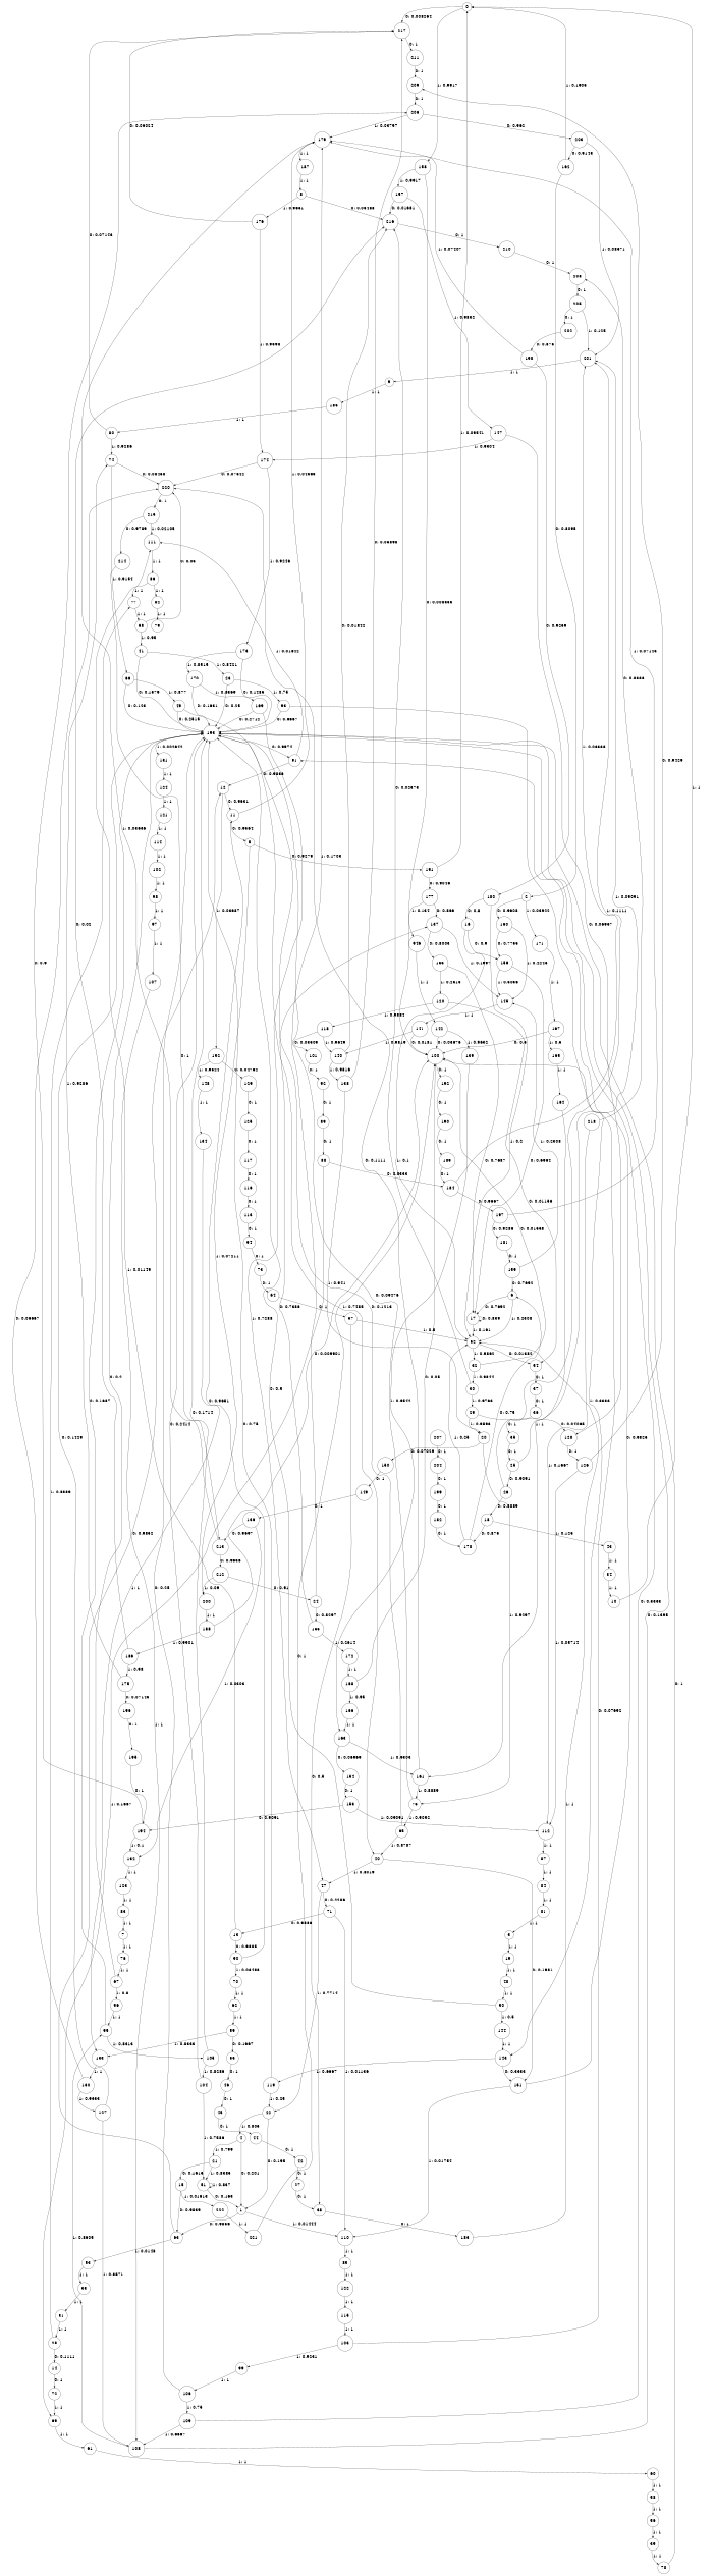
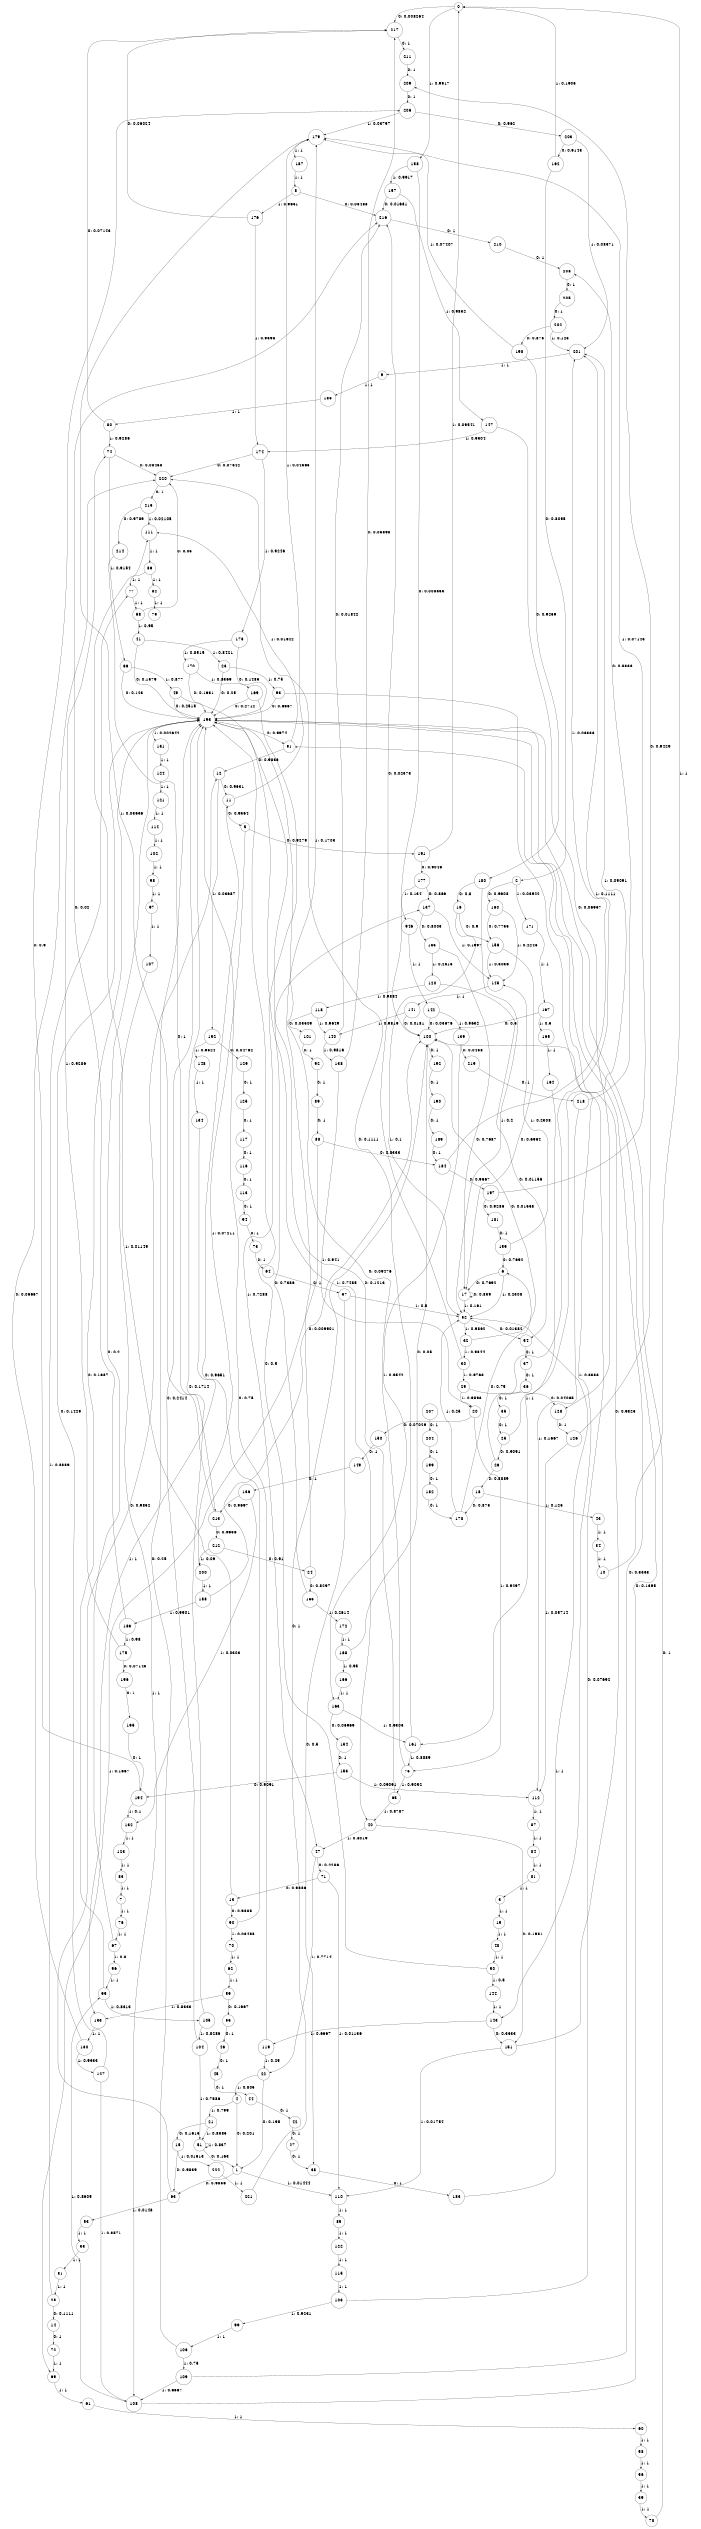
  digraph {
    node [fontsize=24 shape=circle]
    edge [fontsize=24]
    0
    217
    158
    211
    100
    157
    209
    192
    216
    147
    1
    63
    110
    12
    53
    85
    11
    152
    33
    122
    2
    160
    171
    156
    145
    167
    17
    141
    165
    3
    19
    48
    50
    4
    21
    15
    51
    222
    5
    191
    200
    177
    188
    137
    n45 [label=946]
    186
    6
    52
    32
    54
    30
    37
    7
    76
    67
    193
    96
    8
    176
    210
    174
    208
    220
    173
    9
    185
    80
    74
    10
    179
    187
    129
    148
    125
    134
    13
    90
    111
    70
    86
    62
    77
    82
    14
    72
    69
    61
    221
    16
    18
    178
    43
    34
    144
    20
    150
    75
    149
    65
    136
    91
    131
    40
    22
    23
    93
    143
    124
    151
    119
    24
    155
    172
    135
    168
    25
    26
    201
    27
    38
    183
    28
    68
    41
    29
    128
    126
    112
    31
    190
    35
    36
    39
    78
    47
    71
    42
    44
    45
    46
    49
    55
    56
    57
    58
    59
    133
    130
    127
    60
    64
    66
    95
    105
    215
    214
    73
    81
    79
    83
    84
    115
    103
    87
    88
    184
    197
    181
    89
    92
    94
    104
    97
    107
    108
    98
    99
    106
    109
    189
    101
    102
    113
    114
    116
    117
    118
    140
    138
    120
    121
    123
    206
    203
    132
    213
    212
    139
+   219
    163
    218
    154
    161
    153
    142
    170
    194
    166
    159
    162
    164
    169
    175
    196
    195
    180
    182
    198
    199
    202
    204
    205
    207
    0 -> 217 [label="0: 0.008264  "]
    0 -> 158 [label="1: 0.9917   "]
    217 -> 211 [label="0: 1        "]
    158 -> 100 [label="0: 0.008333  "]
    158 -> 157 [label="1: 0.9917   "]
    211 -> 209 [label="0: 1        "]
    100 -> 192 [label="0: 1        "]
    157 -> 216 [label="0: 0.01681  "]
    157 -> 147 [label="1: 0.9832   "]
    209 -> 206 [label="0: 1        "]
    192 -> 190 [label="0: 1        "]
    216 -> 210 [label="0: 1        "]
    147 -> 174 [label="1: 0.9304   "]
    147 -> 128 [label="0: 0.06957  "]
    1 -> 63 [label="0: 0.9856   "]
    1 -> 110 [label="1: 0.01444  "]
    63 -> 12 [label="0: 0.9852   "]
    63 -> 53 [label="1: 0.0148   "]
    110 -> 85 [label="1: 1        "]
    12 -> 11 [label="0: 0.9631   "]
    12 -> 152 [label="1: 0.03687  "]
    53 -> 33 [label="1: 1        "]
    85 -> 122 [label="1: 1        "]
    11 -> 5 [label="0: 0.9564   "]
    11 -> 179 [label="1: 0.04363  "]
    152 -> 129 [label="0: 0.04762  "]
    152 -> 148 [label="1: 0.9524   "]
    33 -> 31 [label="1: 1        "]
    122 -> 115 [label="1: 1        "]
    2 -> 160 [label="0: 0.9608   "]
    2 -> 171 [label="1: 0.03922  "]
    160 -> 156 [label="0: 0.7755   "]
    160 -> 145 [label="1: 0.2245   "]
    171 -> 167 [label="1: 1        "]
    156 -> 145 [label="1: 0.3036   "]
    156 -> 17 [label="0: 0.6964   "]
    145 -> 141 [label="1: 1        "]
    167 -> 100 [label="0: 0.5      "]
    167 -> 165 [label="1: 0.5      "]
    17 -> 17 [label="0: 0.839    "]
    17 -> 52 [label="1: 0.161    "]
    141 -> 100 [label="0: 0.0181   "]
    141 -> 140 [label="1: 0.9819   "]
    165 -> 164 [label="1: 1        "]
    3 -> 19 [label="1: 1        "]
    19 -> 48 [label="1: 1        "]
    48 -> 50 [label="1: 1        "]
    50 -> 193 [label="0: 0.5      "]
    50 -> 144 [label="1: 0.5      "]
    4 -> 1 [label="0: 0.201    "]
    4 -> 21 [label="1: 0.799    "]
    21 -> 15 [label="0: 0.1615   "]
    21 -> 51 [label="1: 0.8385   "]
    15 -> 63 [label="0: 0.9839   "]
    15 -> 222 [label="1: 0.01613  "]
    51 -> 1 [label="0: 0.163    "]
    51 -> 51 [label="1: 0.837    "]
    222 -> 221 [label="1: 1        "]
    5 -> 191 [label="0: 0.9279   "]
    5 -> 200 [label="1: 0.07211  "]
    191 -> 0 [label="1: 0.09541  "]
    191 -> 177 [label="0: 0.9046   "]
    200 -> 188 [label="1: 1        "]
    177 -> 137 [label="0: 0.866    "]
    177 -> n45 [label="1: 0.134    "]
    188 -> 100 [label="0: 0.009901  "]
    188 -> 186 [label="1: 0.9901   "]
    137 -> 145 [label="1: 0.1997   "]
    137 -> 135 [label="0: 0.8003   "]
    n45 -> 142 [label="1: 1        "]
    186 -> 216 [label="0: 0.02     "]
    186 -> 175 [label="1: 0.98     "]
    6 -> 17 [label="0: 0.7692   "]
    6 -> 52 [label="1: 0.2308   "]
    52 -> 32 [label="1: 0.9862   "]
    52 -> 54 [label="0: 0.01382  "]
    32 -> 100 [label="0: 0.01558  "]
    32 -> 30 [label="1: 0.9844   "]
    54 -> 37 [label="0: 1        "]
    30 -> 216 [label="0: 0.02373  "]
    30 -> 29 [label="1: 0.9763   "]
    37 -> 36 [label="0: 1        "]
    7 -> 76 [label="1: 1        "]
    76 -> 67 [label="1: 1        "]
    67 -> 193 [label="0: 0.2      "]
    67 -> 96 [label="1: 0.8      "]
    193 -> 91 [label="0: 0.9974   "]
    193 -> 131 [label="1: 0.002642  "]
    96 -> 95 [label="1: 1        "]
    8 -> 216 [label="0: 0.03488  "]
    8 -> 176 [label="1: 0.9651   "]
    176 -> 217 [label="0: 0.06024  "]
    176 -> 174 [label="1: 0.9398   "]
    210 -> 208 [label="0: 1        "]
    174 -> 220 [label="0: 0.07542  "]
    174 -> 173 [label="1: 0.9246   "]
    208 -> 205 [label="0: 1        "]
    220 -> 215 [label="0: 1        "]
    173 -> 193 [label="0: 0.1485   "]
    173 -> 170 [label="1: 0.8515   "]
    9 -> 185 [label="1: 1        "]
    185 -> 80 [label="1: 1        "]
    80 -> 217 [label="0: 0.07143  "]
    80 -> 74 [label="1: 0.9286   "]
    74 -> 220 [label="0: 0.08458  "]
    74 -> 66 [label="1: 0.9154   "]
    10 -> 0 [label="1: 1        "]
    179 -> 187 [label="1: 1        "]
    187 -> 8 [label="1: 1        "]
    129 -> 125 [label="0: 1        "]
    148 -> 134 [label="1: 1        "]
    125 -> 117 [label="0: 1        "]
    134 -> 133 [label="1: 1        "]
    13 -> 90 [label="0: 0.9885   "]
    13 -> 111 [label="1: 0.01149  "]
    90 -> 11 [label="0: 0.9651   "]
    90 -> 70 [label="1: 0.03488  "]
    111 -> 86 [label="1: 1        "]
    70 -> 62 [label="1: 1        "]
    86 -> 77 [label="1: 1        "]
    86 -> 82 [label="1: 1        "]
    62 -> 59 [label="1: 1        "]
    77 -> 68 [label="1: 1        "]
    82 -> 79 [label="1: 1        "]
    14 -> 72 [label="0: 1        "]
    72 -> 69 [label="1: 1        "]
    69 -> 61 [label="1: 1        "]
    61 -> 60 [label="1: 1        "]
    221 -> 100 [label="0: 1        "]
    16 -> 156 [label="0: 0.9      "]
    16 -> 52 [label="1: 0.1      "]
    18 -> 178 [label="0: 0.875    "]
    18 -> 43 [label="1: 0.125    "]
    178 -> 6 [label="0: 0.75     "]
    178 -> 52 [label="1: 0.25     "]
    43 -> 34 [label="1: 1        "]
    34 -> 10 [label="1: 1        "]
    144 -> 143 [label="1: 1        "]
    20 -> 150 [label="0: 0.07029  "]
    20 -> 75 [label="1: 0.9297   "]
    150 -> 149 [label="0: 1        "]
    75 -> 193 [label="0: 0.09476  "]
    75 -> 65 [label="1: 0.9052   "]
    149 -> 136 [label="0: 1        "]
    65 -> 193 [label="0: 0.1213   "]
    65 -> 40 [label="1: 0.8787   "]
    136 -> 132 [label="1: 0.0303   "]
    136 -> 213 [label="0: 0.9697   "]
    91 -> 12 [label="0: 0.9836   "]
    91 -> 111 [label="1: 0.01642  "]
    131 -> 124 [label="1: 1        "]
    40 -> 151 [label="0: 0.1981   "]
    40 -> 47 [label="1: 0.8019   "]
    22 -> 1 [label="0: 0.195    "]
    22 -> 4 [label="1: 0.805    "]
    23 -> 193 [label="0: 0.25     "]
    23 -> 93 [label="1: 0.75     "]
    93 -> 193 [label="0: 0.6667   "]
    93 -> 143 [label="1: 0.3333   "]
    143 -> 151 [label="0: 0.3333   "]
    143 -> 119 [label="1: 0.6667   "]
    124 -> 121 [label="1: 1        "]
    151 -> 110 [label="1: 0.01754  "]
    151 -> 91 [label="0: 0.9825   "]
    119 -> 193 [label="0: 0.75     "]
    119 -> 22 [label="1: 0.25     "]
    24 -> 179 [label="1: 0.1703   "]
    24 -> 155 [label="0: 0.8297   "]
    155 -> 137 [label="0: 0.7386   "]
    155 -> 172 [label="1: 0.2614   "]
    172 -> 168 [label="1: 1        "]
    135 -> 17 [label="0: 0.7687   "]
    135 -> 120 [label="1: 0.2313   "]
    168 -> 100 [label="0: 0.05     "]
    168 -> 166 [label="1: 0.95     "]
    25 -> 26 [label="0: 0.9091   "]
    25 -> 201 [label="1: 0.09091  "]
    26 -> 18 [label="0: 0.8889   "]
    26 -> 201 [label="1: 0.1111   "]
    201 -> 9 [label="1: 1        "]
    27 -> 38 [label="0: 1        "]
    38 -> 183 [label="0: 1        "]
    183 -> 52 [label="1: 1        "]
    28 -> 77 [label="1: 0.8889   "]
    28 -> 14 [label="0: 0.1111   "]
    68 -> 220 [label="0: 0.05     "]
    68 -> 41 [label="1: 0.95     "]
    41 -> 193 [label="0: 0.1579   "]
    41 -> 23 [label="1: 0.8421   "]
    29 -> 20 [label="1: 0.9593   "]
    29 -> 128 [label="0: 0.04065  "]
    128 -> 126 [label="0: 1        "]
    126 -> 209 [label="0: 0.9429   "]
    126 -> 112 [label="1: 0.05714  "]
    112 -> 87 [label="1: 1        "]
    31 -> 28 [label="1: 1        "]
    190 -> 189 [label="0: 1        "]
    35 -> 25 [label="0: 1        "]
    36 -> 35 [label="0: 1        "]
    39 -> 78 [label="1: 1        "]
    78 -> 193 [label="0: 1        "]
    47 -> 22 [label="1: 0.7714   "]
    47 -> 71 [label="0: 0.2286   "]
    71 -> 110 [label="1: 0.01136  "]
    71 -> 13 [label="0: 0.9886   "]
    42 -> 27 [label="0: 1        "]
    44 -> 42 [label="0: 1        "]
    45 -> 44 [label="0: 1        "]
    46 -> 45 [label="0: 1        "]
    49 -> 193 [label="0: 0.2515   "]
    49 -> 40 [label="1: 0.7485   "]
    55 -> 46 [label="0: 1        "]
    56 -> 39 [label="1: 1        "]
    57 -> 52 [label="1: 0.5      "]
    57 -> 38 [label="0: 0.5      "]
    58 -> 56 [label="1: 1        "]
    59 -> 55 [label="0: 0.1667   "]
    59 -> 133 [label="1: 0.8333   "]
    133 -> 130 [label="1: 1        "]
    130 -> 220 [label="0: 0.06667  "]
    130 -> 127 [label="1: 0.9333   "]
    127 -> 193 [label="0: 0.1429   "]
    127 -> 108 [label="1: 0.8571   "]
    60 -> 58 [label="1: 1        "]
    64 -> 57 [label="0: 1        "]
    66 -> 193 [label="0: 0.123    "]
    66 -> 49 [label="1: 0.877    "]
    95 -> 193 [label="0: 0.1687   "]
    95 -> 105 [label="1: 0.8313   "]
    105 -> 193 [label="0: 0.1714   "]
    105 -> 104 [label="1: 0.8286   "]
    215 -> 111 [label="1: 0.02105  "]
    215 -> 214 [label="0: 0.9789   "]
    214 -> 213 [label="0: 1        "]
    73 -> 64 [label="0: 1        "]
    81 -> 3 [label="1: 1        "]
    83 -> 7 [label="1: 1        "]
    84 -> 81 [label="1: 1        "]
    115 -> 103 [label="1: 1        "]
    103 -> 100 [label="0: 0.07692  "]
    103 -> 99 [label="1: 0.9231   "]
    87 -> 84 [label="1: 1        "]
    88 -> 69 [label="1: 0.1667   "]
    88 -> 184 [label="0: 0.8333   "]
    184 -> 201 [label="1: 0.03333  "]
    184 -> 197 [label="0: 0.9667   "]
    197 -> 179 [label="1: 0.07143  "]
    197 -> 181 [label="0: 0.9286   "]
    181 -> 159 [label="0: 1        "]
    89 -> 88 [label="0: 1        "]
    92 -> 89 [label="0: 1        "]
    94 -> 73 [label="0: 1        "]
    104 -> 51 [label="1: 0.7586   "]
    104 -> 193 [label="0: 0.2414   "]
    97 -> 107 [label="1: 1        "]
    107 -> 108 [label="1: 1        "]
    108 -> 193 [label="0: 0.1395   "]
    108 -> 95 [label="1: 0.8605   "]
    98 -> 97 [label="1: 1        "]
    99 -> 106 [label="1: 1        "]
    106 -> 193 [label="0: 0.25     "]
    106 -> 109 [label="1: 0.75     "]
    109 -> 193 [label="0: 0.3333   "]
    109 -> 108 [label="1: 0.6667   "]
    189 -> 184 [label="0: 1        "]
    101 -> 92 [label="0: 1        "]
    102 -> 98 [label="1: 1        "]
    113 -> 94 [label="0: 1        "]
    114 -> 102 [label="1: 1        "]
    116 -> 113 [label="0: 1        "]
    117 -> 116 [label="0: 1        "]
    118 -> 101 [label="0: 0.03509  "]
    118 -> 140 [label="1: 0.9649   "]
    140 -> 216 [label="0: 0.01842  "]
    140 -> 138 [label="1: 0.9816   "]
    138 -> 217 [label="0: 0.05898  "]
    138 -> 20 [label="1: 0.941    "]
    120 -> 54 [label="0: 0.01156  "]
    120 -> 118 [label="1: 0.9884   "]
    121 -> 114 [label="1: 1        "]
    123 -> 83 [label="1: 1        "]
    206 -> 179 [label="1: 0.03797  "]
    206 -> 203 [label="0: 0.962    "]
    203 -> 201 [label="1: 0.08571  "]
    203 -> 162 [label="0: 0.9143   "]
    132 -> 123 [label="1: 1        "]
    213 -> 179 [label="1: 0.03636  "]
    213 -> 212 [label="0: 0.9636   "]
    212 -> 200 [label="1: 0.09     "]
    212 -> 24 [label="0: 0.91     "]
+   139 -> 219 [label="0: 0.0458   "]
    139 -> 163 [label="1: 0.9542   "]
+   219 -> 218 [label="0: 1        "]
    163 -> 154 [label="0: 0.06969  "]
    163 -> 161 [label="1: 0.9303   "]
    218 -> 208 [label="0: 0.8333   "]
    218 -> 112 [label="1: 0.1667   "]
    154 -> 153 [label="0: 1        "]
    161 -> 220 [label="0: 0.1111   "]
    161 -> 75 [label="1: 0.8889   "]
    153 -> 112 [label="1: 0.09091  "]
    153 -> 194 [label="0: 0.9091   "]
    142 -> 100 [label="0: 0.03676  "]
    142 -> 139 [label="1: 0.9632   "]
    170 -> 193 [label="0: 0.1631   "]
    170 -> 169 [label="1: 0.8369   "]
    194 -> 206 [label="0: 0.9      "]
    194 -> 132 [label="1: 0.1      "]
    166 -> 163 [label="1: 1        "]
    159 -> 145 [label="1: 0.2308   "]
    159 -> 6 [label="0: 0.7692   "]
    162 -> 0 [label="1: 0.1905   "]
    162 -> 2 [label="0: 0.8095   "]
    164 -> 161 [label="1: 1        "]
    169 -> 193 [label="0: 0.2712   "]
    169 -> 47 [label="1: 0.7288   "]
    175 -> 74 [label="1: 0.9286   "]
    175 -> 196 [label="0: 0.07143  "]
    196 -> 195 [label="0: 1        "]
    195 -> 194 [label="0: 1        "]
    180 -> 52 [label="1: 0.2      "]
    180 -> 16 [label="0: 0.8      "]
    182 -> 178 [label="0: 1        "]
    198 -> 179 [label="1: 0.07407  "]
    198 -> 180 [label="0: 0.9259   "]
    199 -> 182 [label="0: 1        "]
-   205 -> 201 [label="1: 0.125    "]
+   202 -> 201 [label="1: 0.125    "]
    202 -> 198 [label="0: 0.875    "]
    204 -> 199 [label="0: 1        "]
    205 -> 202 [label="0: 1        "]
    207 -> 204 [label="0: 1        "]
  }
